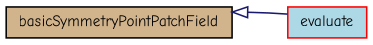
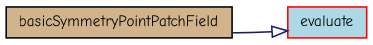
  digraph {
    rankdir=LR
    fontname="Comic Neue"
    node [fontname="Comic Neue" fontsize=10 shape=record style=filled]
    n1 [color=black fillcolor=tan fontcolor=black height=0.2 label=basicSymmetryPointPatchField width=0.4]
    n2 [color=red height=0.2 label=evaluate width=0.4 fillcolor=lightblue]
-   n2 -> n1 [color=midnightblue fontname="Comic Neue" fontsize=10 labelfontname=FreeSans labelfontsize=10 style=solid arrowhead=onormal]
+   n1 -> n2 [color=midnightblue fontname="Comic Neue" fontsize=10 labelfontname=FreeSans labelfontsize=10 style=solid arrowhead=onormal]
  }
